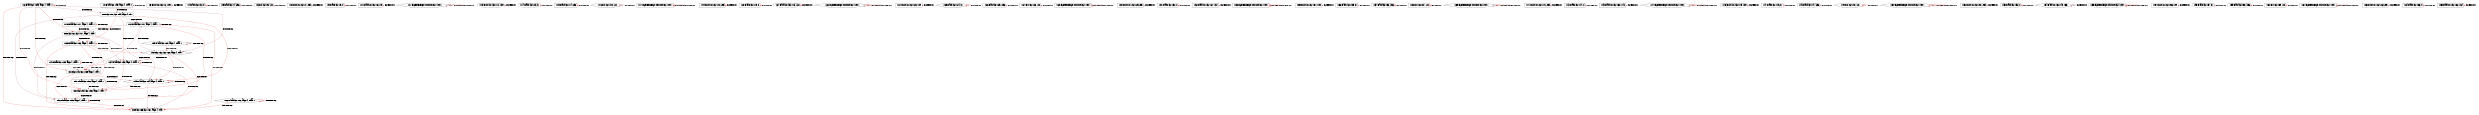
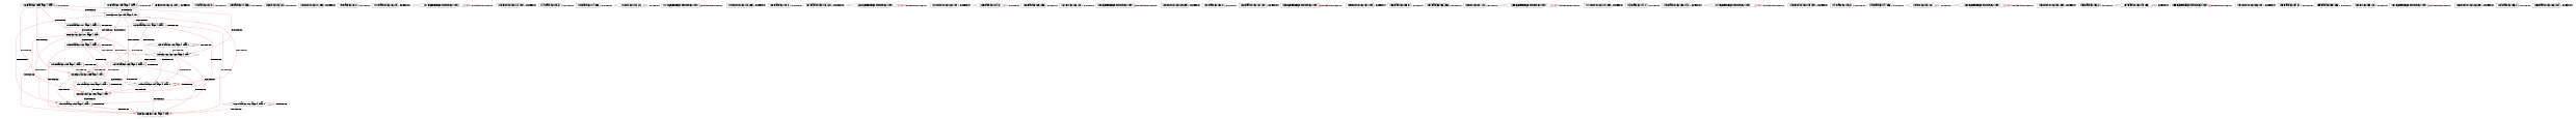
  digraph {
    node [shape=note]
    edge [color=brown]
    n1 [label="  %2 = load i32* %dlti, align 4, !tbaa !..." shape=cylinder]
    n2 [label="  store i32 %10, i32* %bli, align 4, !tb..." shape=box]
    n3 [label="  store i32 %21, i32* %17, align 4, !tba..." shape=cylinder]
    n4 [label="  store i32 %32, i32* %28, align 4, !tba..." shape=hexagon]
    n5 [label="  store i32 %43, i32* %39, align 4, !tba..." shape=box]
    n6 [label="  store i32 %54, i32* %50, align 4, !tba..."]
    n7 [label="  store i32 %65, i32* %61, align 4, !tba..." shape=cylinder]
    n8 [label="  %12 = load i32* %11, align 4, !tbaa !1" shape=cylinder]
    n9 [label="  %23 = load i32* %22, align 4, !tbaa !1"]
    n10 [label="  %34 = load i32* %33, align 4, !tbaa !1" shape=cylinder]
    n11 [label="  %45 = load i32* %44, align 4, !tbaa !1" shape=hexagon]
    n12 [label="  %56 = load i32* %55, align 4, !tbaa !1" shape=box]
    n13 [label="  %3 = mul nsw i32 %2, %dlt" shape=box]
    n14 [label="  %4 = ashr i32 %3, 31"]
    n15 [label="  %5 = and i32 %4, -256" shape=cylinder]
    n16 [label="  %6 = or i32 %5, 128" shape=cylinder]
    n17 [label="  %7 = load i32* %bli, align 4, !tbaa !1"]
    n18 [label="  %8 = mul nsw i32 %7, 255"]
    n19 [label="  %9 = ashr i32 %8, 8"]
    n20 [label="  %10 = add nsw i32 %6, %9"]
    n21 [label="  %11 = getelementptr inbounds i32* %dlt..." shape=hexagon]
    n22 [label="  %13 = mul nsw i32 %12, %dlt" shape=cylinder]
    n23 [label="  %14 = ashr i32 %13, 31" shape=cylinder]
    n24 [label="  %15 = and i32 %14, -256"]
    n25 [label="  %16 = or i32 %15, 128" shape=hexagon]
    n26 [label="  %17 = getelementptr inbounds i32* %bli..." shape=box]
    n27 [label="  %18 = load i32* %17, align 4, !tbaa !1" shape=box]
    n28 [label="  %19 = mul nsw i32 %18, 255"]
    n29 [label="  %20 = ashr i32 %19, 8" shape=box]
    n30 [label="  %21 = add nsw i32 %16, %20" shape=cylinder]
    n31 [label="  %22 = getelementptr inbounds i32* %dlt..." shape=hexagon]
    n32 [label="  %24 = mul nsw i32 %23, %dlt" shape=box]
    n33 [label="  %25 = ashr i32 %24, 31" shape=hexagon]
    n34 [label="  %26 = and i32 %25, -256" shape=box]
    n35 [label="  %27 = or i32 %26, 128" shape=box]
    n36 [label="  %28 = getelementptr inbounds i32* %bli..."]
    n37 [label="  %29 = load i32* %28, align 4, !tbaa !1" shape=hexagon]
    n38 [label="  %30 = mul nsw i32 %29, 255"]
    n39 [label="  %31 = ashr i32 %30, 8" shape=box]
    n40 [label="  %32 = add nsw i32 %27, %31"]
    n41 [label="  %33 = getelementptr inbounds i32* %dlt..."]
    n42 [label="  %35 = mul nsw i32 %34, %dlt" shape=box]
    n43 [label="  %36 = ashr i32 %35, 31"]
    n44 [label="  %37 = and i32 %36, -256" shape=cylinder]
    n45 [label="  %38 = or i32 %37, 128" shape=box]
    n46 [label="  %39 = getelementptr inbounds i32* %bli..." shape=hexagon]
    n47 [label="  %40 = load i32* %39, align 4, !tbaa !1"]
    n48 [label="  %41 = mul nsw i32 %40, 255"]
    n49 [label="  %42 = ashr i32 %41, 8"]
    n50 [label="  %43 = add nsw i32 %38, %42"]
    n51 [label="  %44 = getelementptr inbounds i32* %dlt..." shape=hexagon]
    n52 [label="  %46 = mul nsw i32 %45, %dlt" shape=cylinder]
    n53 [label="  %47 = ashr i32 %46, 31" shape=box]
    n54 [label="  %48 = and i32 %47, -256" shape=cylinder]
    n55 [label="  %49 = or i32 %48, 128" shape=hexagon]
    n56 [label="  %50 = getelementptr inbounds i32* %bli..." shape=hexagon]
    n57 [label="  %51 = load i32* %50, align 4, !tbaa !1"]
    n58 [label="  %52 = mul nsw i32 %51, 255"]
    n59 [label="  %53 = ashr i32 %52, 8" shape=cylinder]
    n60 [label="  %54 = add nsw i32 %49, %53" shape=hexagon]
    n61 [label="  %55 = getelementptr inbounds i32* %dlt..." shape=cylinder]
    n62 [label="  %57 = mul nsw i32 %56, %dlt" shape=box]
    n63 [label="  %58 = ashr i32 %57, 31" shape=cylinder]
    n64 [label="  %59 = and i32 %58, -256" shape=cylinder]
    n65 [label="  %60 = or i32 %59, 128"]
    n66 [label="  %61 = getelementptr inbounds i32* %bli..." shape=box]
    n67 [label="  %62 = load i32* %61, align 4, !tbaa !1" shape=hexagon]
    n68 [label="  %63 = mul nsw i32 %62, 255" shape=box]
    n69 [label="  %64 = ashr i32 %63, 8"]
    n70 [label="  %65 = add nsw i32 %60, %64"]
    n1 -> n1 [color=red label="D:0.00ns L:2"]
    n1 -> n2 [label="D:0.00ns L:2"]
    n1 -> n3 [color=red label="D:0.00ns L:2"]
    n1 -> n4 [label="D:0.00ns L:2"]
    n1 -> n5 [color=red label="D:0.00ns L:2"]
    n1 -> n6 [color=red label="D:0.00ns L:2"]
-   n1 -> n7 [color=red label="D:0.00ns L:2"]
+   n3 -> n7 [color=red label="D:0.00ns L:2"]
    n2 -> n8 [label="D:20.02ns L:1"]
    n2 -> n9 [color=red label="D:20.00ns L:1"]
    n2 -> n10 [color=red label="D:20.00ns L:1"]
    n2 -> n11 [color=red label="D:20.00ns L:1"]
    n2 -> n12 [label="D:20.00ns L:1"]
    n3 -> n9 [color=red label="D:20.00ns L:1"]
    n3 -> n10 [label="D:20.00ns L:1"]
    n3 -> n11 [label="D:20.00ns L:1"]
    n3 -> n12 [label="D:20.00ns L:1"]
    n4 -> n10 [label="D:20.00ns L:1"]
    n4 -> n11 [color=red label="D:20.00ns L:1"]
    n4 -> n12 [color=red label="D:20.00ns L:1"]
    n5 -> n11 [label="D:20.00ns L:1"]
    n5 -> n12 [color=red label="D:20.00ns L:1"]
    n6 -> n12 [color=red label="D:20.00ns L:1"]
    n8 -> n3 [label="D:0.00ns L:2"]
    n8 -> n4 [label="D:0.00ns L:2"]
    n8 -> n5 [label="D:0.00ns L:2"]
    n8 -> n6 [color=red label="D:0.00ns L:2"]
    n8 -> n7 [color=red label="D:0.00ns L:2"]
    n8 -> n8 [label="D:0.00ns L:2"]
    n9 -> n4 [color=red label="D:0.00ns L:2"]
    n9 -> n5 [color=red label="D:0.00ns L:2"]
    n9 -> n6 [color=red label="D:0.00ns L:2"]
    n9 -> n7 [color=red label="D:0.00ns L:2"]
    n9 -> n9 [color=red label="D:0.00ns L:2"]
    n10 -> n5 [color=red label="D:0.00ns L:2"]
    n10 -> n6 [color=red label="D:0.00ns L:0"]
    n10 -> n7 [label="D:0.00ns L:2"]
    n10 -> n10 [color=red label="D:0.00ns L:2"]
    n11 -> n6 [label="D:0.00ns L:2"]
    n11 -> n7 [label="D:0.00ns L:2"]
    n11 -> n11 [label="D:0.00ns L:2"]
    n12 -> n7 [color=red label="D:0.00ns L:2"]
    n12 -> n12 [label="D:0.00ns L:2"]
    n13 -> n13 [label="D:2.59ns L:1"]
    n14 -> n14 [color=red label="D:0.00ns L:0"]
    n15 -> n15 [label="D:0.00ns L:0"]
    n16 -> n16 [label="D:0.00ns L:0"]
    n17 -> n2 [label="D:0.00ns L:2"]
    n17 -> n17 [label="D:0.00ns L:2"]
    n18 -> n18 [label="D:2.59ns L:1"]
    n19 -> n19 [color=red label="D:0.00ns L:0"]
    n20 -> n20 [label="D:2.50ns L:0"]
    n21 -> n21 [label="D:0.00ns L:0"]
    n21 -> n21 [label="D:0.00ns L:0"]
    n22 -> n22 [label="D:2.59ns L:1"]
    n23 -> n23 [color=red label="D:0.00ns L:0"]
    n24 -> n24 [color=red label="D:0.00ns L:0"]
    n25 -> n25 [label="D:0.00ns L:0"]
    n26 -> n26 [color=red label="D:0.00ns L:0"]
    n26 -> n26 [label="D:0.00ns L:0"]
    n27 -> n3 [label="D:0.00ns L:2"]
    n27 -> n27 [color=red label="D:0.00ns L:2"]
    n28 -> n28 [color=red label="D:2.59ns L:1"]
    n29 -> n29 [color=red label="D:0.00ns L:0"]
    n30 -> n30 [color=red label="D:2.50ns L:0"]
    n31 -> n31 [color=red label="D:0.00ns L:0"]
    n31 -> n31 [label="D:0.00ns L:0"]
    n32 -> n32 [label="D:2.59ns L:1"]
    n33 -> n33 [color=red label="D:0.00ns L:0"]
    n34 -> n34 [label="D:0.00ns L:0"]
    n35 -> n35 [label="D:0.00ns L:0"]
    n36 -> n36 [label="D:0.00ns L:0"]
    n36 -> n36 [label="D:0.00ns L:0"]
    n37 -> n4 [color=red label="D:0.00ns L:2"]
    n37 -> n37 [label="D:0.00ns L:2"]
    n38 -> n38 [label="D:2.59ns L:1"]
    n39 -> n39 [color=red label="D:0.00ns L:0"]
    n40 -> n40 [label="D:2.50ns L:0"]
    n41 -> n41 [color=red label="D:0.00ns L:0"]
    n41 -> n41 [color=red label="D:0.00ns L:0"]
    n42 -> n42 [label="D:2.59ns L:1"]
    n43 -> n43 [label="D:0.00ns L:0"]
    n44 -> n44 [color=red label="D:0.00ns L:0"]
    n45 -> n45 [color=red label="D:0.00ns L:0"]
    n46 -> n46 [color=red label="D:0.00ns L:0"]
    n46 -> n46 [label="D:0.00ns L:0"]
    n47 -> n5 [label="D:0.00ns L:2"]
    n47 -> n47 [color=red label="D:0.00ns L:2"]
    n48 -> n48 [label="D:2.59ns L:1"]
    n49 -> n49 [label="D:0.00ns L:0"]
    n50 -> n50 [label="D:2.50ns L:0"]
    n51 -> n51 [color=red label="D:0.00ns L:0"]
    n51 -> n51 [label="D:0.00ns L:0"]
    n52 -> n52 [label="D:2.59ns L:1"]
    n53 -> n53 [color=red label="D:0.00ns L:0"]
    n54 -> n54 [label="D:0.00ns L:0"]
    n55 -> n55 [color=red label="D:0.00ns L:0"]
    n56 -> n56 [label="D:0.00ns L:0"]
    n56 -> n56 [color=red label="D:0.00ns L:0"]
    n57 -> n6 [label="D:0.00ns L:2"]
    n57 -> n57 [label="D:0.00ns L:2"]
    n58 -> n58 [label="D:2.59ns L:1"]
    n59 -> n59 [color=red label="D:0.00ns L:0"]
    n60 -> n60 [label="D:2.50ns L:0"]
    n61 -> n61 [label="D:0.00ns L:0"]
    n61 -> n61 [color=red label="D:0.00ns L:0"]
    n62 -> n62 [label="D:2.59ns L:1"]
    n63 -> n63 [label="D:0.00ns L:0"]
    n64 -> n64 [color=red label="D:0.00ns L:0"]
    n65 -> n65 [color=red label="D:0.00ns L:0"]
    n66 -> n66 [label="D:0.00ns L:0"]
    n66 -> n66 [label="D:0.00ns L:0"]
    n67 -> n7 [color=red label="D:0.00ns L:2"]
    n67 -> n67 [color=red label="D:0.00ns L:2"]
    n68 -> n68 [label="D:2.59ns L:1"]
    n69 -> n69 [color=red label="D:0.00ns L:0"]
    n70 -> n70 [color=red label="D:2.50ns L:0"]
  }
